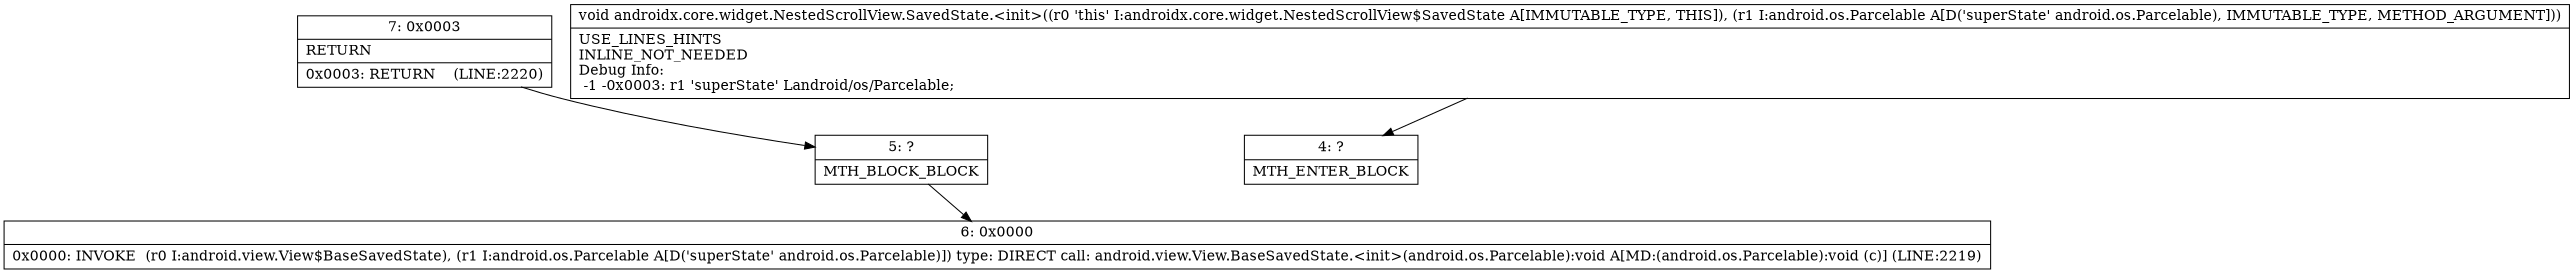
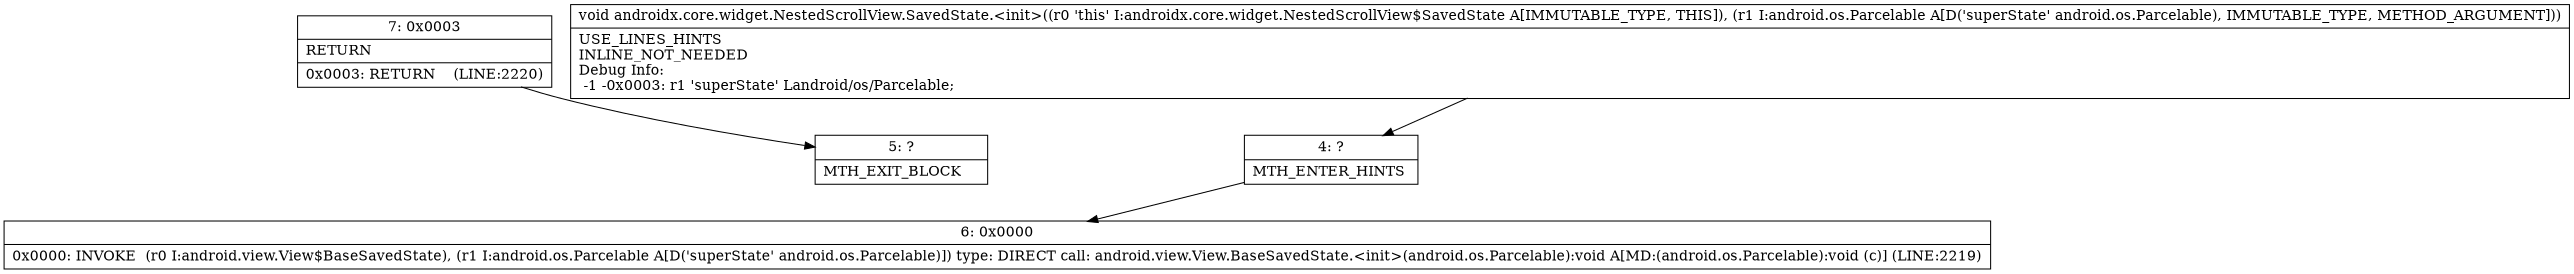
  digraph {
    node [shape=record]
-   n1 [label="{4\:\ ?|MTH_ENTER_BLOCK\l}"]
+   n1 [label="{4\:\ ?|MTH_ENTER_HINTS\l}"]
    n2 [label="{6\:\ 0x0000|0x0000: INVOKE  (r0 I:android.view.View$BaseSavedState), (r1 I:android.os.Parcelable A[D('superState' android.os.Parcelable)]) type: DIRECT call: android.view.View.BaseSavedState.\<init\>(android.os.Parcelable):void A[MD:(android.os.Parcelable):void (c)] (LINE:2219)\l}"]
    n3 [label="{7\:\ 0x0003|RETURN\l|0x0003: RETURN    (LINE:2220)\l}"]
-   n4 [label="{5\:\ ?|MTH_BLOCK_BLOCK\l}"]
+   n4 [label="{5\:\ ?|MTH_EXIT_BLOCK\l}"]
    n5 [label="{void androidx.core.widget.NestedScrollView.SavedState.\<init\>((r0 'this' I:androidx.core.widget.NestedScrollView$SavedState A[IMMUTABLE_TYPE, THIS]), (r1 I:android.os.Parcelable A[D('superState' android.os.Parcelable), IMMUTABLE_TYPE, METHOD_ARGUMENT]))  | USE_LINES_HINTS\lINLINE_NOT_NEEDED\lDebug Info:\l  \-1 \-0x0003: r1 'superState' Landroid\/os\/Parcelable;\l}"]
-   n4 -> n2
+   n1 -> n2
    n3 -> n4
    n5 -> n1
  }
